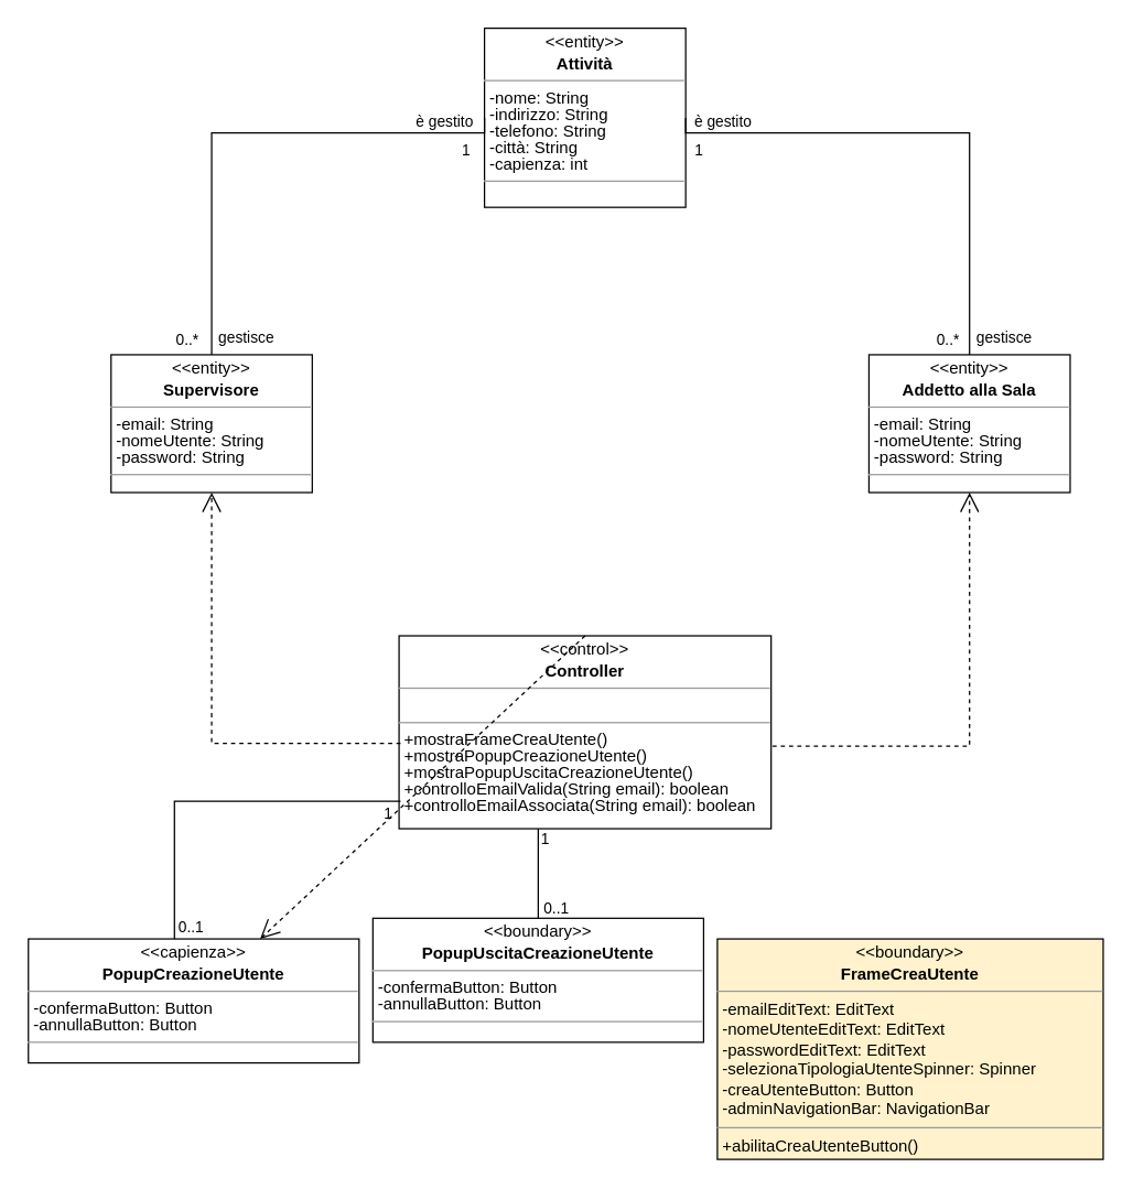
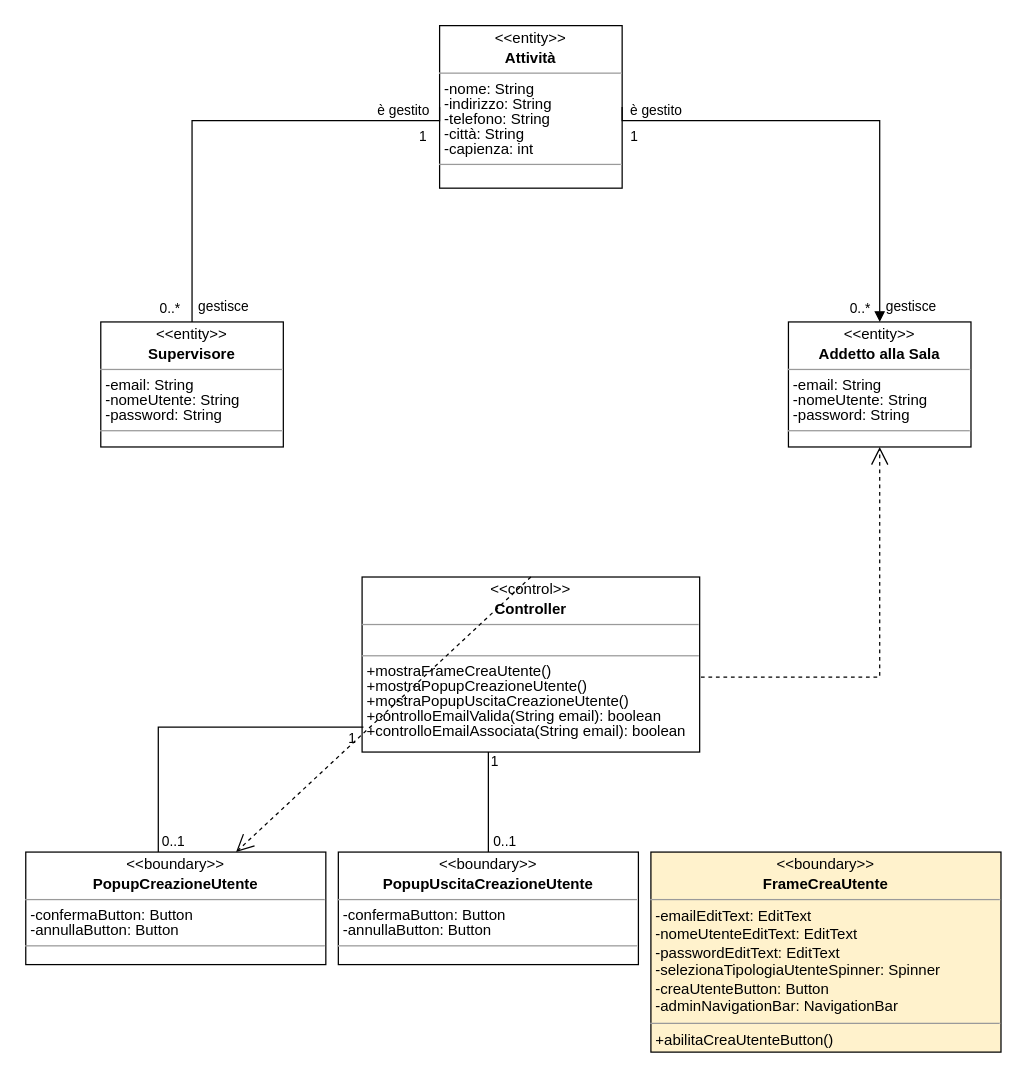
  <mxCell id="0" />
  <mxCell id="1" parent="0" />
  <mxCell id="2" value="&lt;p style=&quot;margin: 4px 0px 0px; text-align: center; line-height: 100%;&quot;&gt;&amp;lt;&amp;lt;entity&amp;gt;&amp;gt;&lt;/p&gt;&lt;p style=&quot;margin: 4px 0px 0px; text-align: center; line-height: 100%;&quot;&gt;&lt;b&gt;Addetto alla Sala&lt;/b&gt;&lt;/p&gt;&lt;hr style=&quot;line-height: 100%;&quot; size=&quot;1&quot;&gt;&lt;p style=&quot;margin: 0px 0px 0px 4px; line-height: 100%;&quot;&gt;-email: String&lt;/p&gt;&lt;p style=&quot;margin: 0px 0px 0px 4px; line-height: 100%;&quot;&gt;-nomeUtente: String&lt;/p&gt;&lt;p style=&quot;margin: 0px 0px 0px 4px; line-height: 100%;&quot;&gt;-password: String&lt;/p&gt;&lt;hr style=&quot;line-height: 100%;&quot; size=&quot;1&quot;&gt;&lt;p style=&quot;margin: 0px 0px 0px 4px; line-height: 100%;&quot;&gt;&lt;br&gt;&lt;/p&gt;" style="verticalAlign=top;align=left;overflow=fill;fontSize=12;fontFamily=Helvetica;html=1;" parent="1" vertex="1"><mxGeometry x="630" y="257" width="146" height="100" as="geometry" /></mxCell>
  <mxCell id="3" value="&lt;p style=&quot;margin: 4px 0px 0px; text-align: center; line-height: 100%;&quot;&gt;&amp;lt;&amp;lt;boundary&amp;gt;&amp;gt;&lt;/p&gt;&lt;p style=&quot;margin: 4px 0px 0px; text-align: center; line-height: 100%;&quot;&gt;&lt;b&gt;FrameCreaUtente&lt;/b&gt;&lt;/p&gt;&lt;hr size=&quot;1&quot;&gt;&lt;p style=&quot;margin:0px;margin-left:4px;&quot;&gt;&lt;span style=&quot;background-color: initial;&quot;&gt;-emailEditText: EditText&lt;/span&gt;&lt;/p&gt;&lt;p style=&quot;margin:0px;margin-left:4px;&quot;&gt;-nomeUtenteEditText: EditText&lt;/p&gt;&lt;p style=&quot;margin:0px;margin-left:4px;&quot;&gt;-passwordEditText: EditText&lt;/p&gt;&lt;p style=&quot;margin:0px;margin-left:4px;&quot;&gt;-selezionaTipologiaUtenteSpinner: Spinner&lt;/p&gt;&lt;p style=&quot;margin:0px;margin-left:4px;&quot;&gt;-creaUtenteButton: Button&lt;/p&gt;&lt;p style=&quot;margin:0px;margin-left:4px;&quot;&gt;-adminNavigationBar: NavigationBar&lt;/p&gt;&lt;hr size=&quot;1&quot;&gt;&lt;p style=&quot;margin:0px;margin-left:4px;&quot;&gt;&lt;span style=&quot;background-color: initial;&quot;&gt;+abilitaCreaUtenteButton()&lt;/span&gt;&lt;br&gt;&lt;/p&gt;" style="verticalAlign=top;align=left;overflow=fill;fontSize=12;fontFamily=Helvetica;html=1;spacing=2;fillColor=#fff2cc;" parent="1" vertex="1"><mxGeometry x="520" y="681" width="280" height="160" as="geometry" /></mxCell>
- <mxCell id="4" value="&lt;p style=&quot;margin: 4px 0px 0px; text-align: center; line-height: 100%;&quot;&gt;&amp;lt;&amp;lt;capienza&amp;gt;&amp;gt;&lt;/p&gt;&lt;p style=&quot;margin: 4px 0px 0px; text-align: center; line-height: 100%;&quot;&gt;&lt;b&gt;PopupCreazioneUtente&lt;/b&gt;&lt;/p&gt;&lt;hr style=&quot;line-height: 100%;&quot; size=&quot;1&quot;&gt;&lt;p style=&quot;margin: 0px 0px 0px 4px; line-height: 100%;&quot;&gt;&lt;span style=&quot;background-color: initial;&quot;&gt;-confermaButton: Button&lt;/span&gt;&lt;/p&gt;&lt;p style=&quot;margin: 0px 0px 0px 4px; line-height: 100%;&quot;&gt;-annullaButton: Button&lt;/p&gt;&lt;hr style=&quot;line-height: 100%;&quot; size=&quot;1&quot;&gt;&lt;p style=&quot;margin: 0px 0px 0px 4px; line-height: 100%;&quot;&gt;&lt;br&gt;&lt;/p&gt;" style="verticalAlign=top;align=left;overflow=fill;fontSize=12;fontFamily=Helvetica;html=1;" parent="1" vertex="1"><mxGeometry x="20" y="681" width="240" height="90" as="geometry" /></mxCell>
- <mxCell id="5" value="&lt;p style=&quot;margin: 4px 0px 0px; text-align: center; line-height: 100%;&quot;&gt;&amp;lt;&amp;lt;boundary&amp;gt;&amp;gt;&lt;/p&gt;&lt;p style=&quot;margin: 4px 0px 0px; text-align: center; line-height: 100%;&quot;&gt;&lt;b&gt;PopupUscitaCreazioneUtente&lt;/b&gt;&lt;/p&gt;&lt;hr style=&quot;line-height: 100%;&quot; size=&quot;1&quot;&gt;&lt;p style=&quot;margin: 0px 0px 0px 4px; line-height: 100%;&quot;&gt;-&lt;span style=&quot;background-color: initial;&quot;&gt;confermaButton: Button&lt;/span&gt;&lt;/p&gt;&lt;p style=&quot;margin: 0px 0px 0px 4px; line-height: 100%;&quot;&gt;-annullaButton: Button&lt;/p&gt;&lt;hr style=&quot;line-height: 100%;&quot; size=&quot;1&quot;&gt;&lt;p style=&quot;margin: 0px 0px 0px 4px; line-height: 100%;&quot;&gt;&lt;br&gt;&lt;/p&gt;" style="verticalAlign=top;align=left;overflow=fill;fontSize=12;fontFamily=Helvetica;html=1;" parent="1" vertex="1"><mxGeometry x="270" y="666" width="240" height="90" as="geometry" /></mxCell>
+ <mxCell id="4" value="&lt;p style=&quot;margin: 4px 0px 0px; text-align: center; line-height: 100%;&quot;&gt;&amp;lt;&amp;lt;boundary&amp;gt;&amp;gt;&lt;/p&gt;&lt;p style=&quot;margin: 4px 0px 0px; text-align: center; line-height: 100%;&quot;&gt;&lt;b&gt;PopupCreazioneUtente&lt;/b&gt;&lt;/p&gt;&lt;hr style=&quot;line-height: 100%;&quot; size=&quot;1&quot;&gt;&lt;p style=&quot;margin: 0px 0px 0px 4px; line-height: 100%;&quot;&gt;&lt;span style=&quot;background-color: initial;&quot;&gt;-confermaButton: Button&lt;/span&gt;&lt;/p&gt;&lt;p style=&quot;margin: 0px 0px 0px 4px; line-height: 100%;&quot;&gt;-annullaButton: Button&lt;/p&gt;&lt;hr style=&quot;line-height: 100%;&quot; size=&quot;1&quot;&gt;&lt;p style=&quot;margin: 0px 0px 0px 4px; line-height: 100%;&quot;&gt;&lt;br&gt;&lt;/p&gt;" style="verticalAlign=top;align=left;overflow=fill;fontSize=12;fontFamily=Helvetica;html=1;" parent="1" vertex="1"><mxGeometry x="20" y="681" width="240" height="90" as="geometry" /></mxCell>
+ <mxCell id="5" value="&lt;p style=&quot;margin: 4px 0px 0px; text-align: center; line-height: 100%;&quot;&gt;&amp;lt;&amp;lt;boundary&amp;gt;&amp;gt;&lt;/p&gt;&lt;p style=&quot;margin: 4px 0px 0px; text-align: center; line-height: 100%;&quot;&gt;&lt;b&gt;PopupUscitaCreazioneUtente&lt;/b&gt;&lt;/p&gt;&lt;hr style=&quot;line-height: 100%;&quot; size=&quot;1&quot;&gt;&lt;p style=&quot;margin: 0px 0px 0px 4px; line-height: 100%;&quot;&gt;-&lt;span style=&quot;background-color: initial;&quot;&gt;confermaButton: Button&lt;/span&gt;&lt;/p&gt;&lt;p style=&quot;margin: 0px 0px 0px 4px; line-height: 100%;&quot;&gt;-annullaButton: Button&lt;/p&gt;&lt;hr style=&quot;line-height: 100%;&quot; size=&quot;1&quot;&gt;&lt;p style=&quot;margin: 0px 0px 0px 4px; line-height: 100%;&quot;&gt;&lt;br&gt;&lt;/p&gt;" style="verticalAlign=top;align=left;overflow=fill;fontSize=12;fontFamily=Helvetica;html=1;" parent="1" vertex="1"><mxGeometry x="270" y="681" width="240" height="90" as="geometry" /></mxCell>
  <mxCell id="6" value="&lt;p style=&quot;margin: 4px 0px 0px; text-align: center; line-height: 100%;&quot;&gt;&amp;lt;&amp;lt;control&amp;gt;&amp;gt;&lt;/p&gt;&lt;p style=&quot;margin: 4px 0px 0px; text-align: center; line-height: 100%;&quot;&gt;&lt;b&gt;Controller&lt;/b&gt;&lt;/p&gt;&lt;hr size=&quot;1&quot;&gt;&lt;p style=&quot;margin: 0px 0px 0px 4px; line-height: 100%;&quot;&gt;&lt;br&gt;&lt;/p&gt;&lt;hr size=&quot;1&quot;&gt;&lt;p style=&quot;margin: 0px 0px 0px 4px; line-height: 100%;&quot;&gt;+mostraFrameCreaUtente()&lt;/p&gt;&lt;p style=&quot;margin: 0px 0px 0px 4px; line-height: 100%;&quot;&gt;+mostraPopupCreazioneUtente()&lt;/p&gt;&lt;p style=&quot;margin: 0px 0px 0px 4px; line-height: 100%;&quot;&gt;+mostraPopupUscitaCreazioneUtente()&lt;/p&gt;&lt;p style=&quot;margin: 0px 0px 0px 4px; line-height: 100%;&quot;&gt;+controlloEmailValida(String email): boolean&lt;/p&gt;&lt;p style=&quot;margin: 0px 0px 0px 4px; line-height: 100%;&quot;&gt;+controlloEmailAssociata(String email): boolean&lt;/p&gt;" style="verticalAlign=top;align=left;overflow=fill;fontSize=12;fontFamily=Helvetica;html=1;" parent="1" vertex="1"><mxGeometry x="289" y="461" width="270" height="140" as="geometry" /></mxCell>
  <mxCell id="7" value="&lt;p style=&quot;margin: 4px 0px 0px; text-align: center; line-height: 100%;&quot;&gt;&amp;lt;&amp;lt;entity&amp;gt;&amp;gt;&lt;/p&gt;&lt;p style=&quot;margin: 4px 0px 0px; text-align: center; line-height: 100%;&quot;&gt;&lt;b&gt;Supervisore&lt;/b&gt;&lt;/p&gt;&lt;hr style=&quot;line-height: 100%;&quot; size=&quot;1&quot;&gt;&lt;p style=&quot;margin: 0px 0px 0px 4px; line-height: 100%;&quot;&gt;-email: String&lt;/p&gt;&lt;p style=&quot;margin: 0px 0px 0px 4px; line-height: 100%;&quot;&gt;-nomeUtente: String&lt;/p&gt;&lt;p style=&quot;margin: 0px 0px 0px 4px; line-height: 100%;&quot;&gt;-password: String&lt;/p&gt;&lt;hr style=&quot;line-height: 100%;&quot; size=&quot;1&quot;&gt;&lt;p style=&quot;margin: 0px 0px 0px 4px; line-height: 100%;&quot;&gt;&lt;br&gt;&lt;/p&gt;" style="verticalAlign=top;align=left;overflow=fill;fontSize=12;fontFamily=Helvetica;html=1;" parent="1" vertex="1"><mxGeometry x="80" y="257" width="146" height="100" as="geometry" /></mxCell>
  <mxCell id="8" value="&lt;p style=&quot;margin: 4px 0px 0px; text-align: center; line-height: 100%;&quot;&gt;&amp;lt;&amp;lt;entity&amp;gt;&amp;gt;&lt;/p&gt;&lt;p style=&quot;margin: 4px 0px 0px; text-align: center; line-height: 100%;&quot;&gt;&lt;b&gt;Attività&lt;/b&gt;&lt;/p&gt;&lt;hr style=&quot;line-height: 100%;&quot; size=&quot;1&quot;&gt;&lt;p style=&quot;margin: 0px 0px 0px 4px; line-height: 100%;&quot;&gt;-nome: String&lt;/p&gt;&lt;p style=&quot;margin: 0px 0px 0px 4px; line-height: 100%;&quot;&gt;-indirizzo: String&lt;/p&gt;&lt;p style=&quot;margin: 0px 0px 0px 4px; line-height: 100%;&quot;&gt;-telefono: String&lt;/p&gt;&lt;p style=&quot;margin: 0px 0px 0px 4px; line-height: 100%;&quot;&gt;-città: String&lt;/p&gt;&lt;p style=&quot;margin: 0px 0px 0px 4px; line-height: 100%;&quot;&gt;-capienza: int&lt;/p&gt;&lt;hr style=&quot;line-height: 100%;&quot; size=&quot;1&quot;&gt;&lt;p style=&quot;margin: 0px 0px 0px 4px; line-height: 100%;&quot;&gt;&lt;br&gt;&lt;/p&gt;" style="verticalAlign=top;align=left;overflow=fill;fontSize=12;fontFamily=Helvetica;html=1;" parent="1" vertex="1"><mxGeometry x="351" y="20" width="146" height="130" as="geometry" /></mxCell>
  <mxCell id="9" value="" style="endArrow=none;html=1;edgeStyle=orthogonalEdgeStyle;rounded=0;exitX=0;exitY=0.5;exitDx=0;exitDy=0;entryX=0.5;entryY=0;entryDx=0;entryDy=0;" parent="1" source="8" target="7" edge="1"><mxGeometry x="-0.087" y="-358" relative="1" as="geometry"><mxPoint x="220" y="53" as="sourcePoint" /><mxPoint x="325.5" y="140" as="targetPoint" /><Array as="points"><mxPoint x="351" y="96" /><mxPoint x="153" y="96" /></Array><mxPoint x="-352" y="-294" as="offset" /></mxGeometry></mxCell>
  <mxCell id="10" value="1" style="edgeLabel;resizable=0;html=1;align=left;verticalAlign=bottom;labelBackgroundColor=none;" parent="9" connectable="0" vertex="1"><mxGeometry x="-1" relative="1" as="geometry"><mxPoint x="-18" y="32" as="offset" /></mxGeometry></mxCell>
  <mxCell id="11" value="0..*" style="edgeLabel;resizable=0;html=1;align=right;verticalAlign=bottom;labelBackgroundColor=none;" parent="9" connectable="0" vertex="1"><mxGeometry x="1" relative="1" as="geometry"><mxPoint x="-9" y="-3" as="offset" /></mxGeometry></mxCell>
  <mxCell id="12" value="è gestito" style="edgeLabel;html=1;align=center;verticalAlign=middle;resizable=0;points=[];labelBackgroundColor=none;" parent="9" vertex="1" connectable="0"><mxGeometry x="-0.802" y="-1" relative="1" as="geometry"><mxPoint x="-4" y="-8" as="offset" /></mxGeometry></mxCell>
  <mxCell id="13" value="gestisce" style="edgeLabel;html=1;align=center;verticalAlign=middle;resizable=0;points=[];labelBackgroundColor=none;" parent="9" vertex="1" connectable="0"><mxGeometry x="0.614" y="2" relative="1" as="geometry"><mxPoint x="22" y="58" as="offset" /></mxGeometry></mxCell>
- <mxCell id="14" value="" style="endArrow=none;html=1;edgeStyle=orthogonalEdgeStyle;rounded=0;exitX=1;exitY=0.5;exitDx=0;exitDy=0;entryX=0.5;entryY=0;entryDx=0;entryDy=0;" parent="1" source="8" target="2" edge="1"><mxGeometry x="-0.087" y="-358" relative="1" as="geometry"><mxPoint x="827" y="91" as="sourcePoint" /><mxPoint x="720" y="221" as="targetPoint" /><Array as="points"><mxPoint x="497" y="96" /><mxPoint x="703" y="96" /></Array><mxPoint x="-352" y="-294" as="offset" /></mxGeometry></mxCell>
+ <mxCell id="14" value="" style="endArrow=block;html=1;edgeStyle=orthogonalEdgeStyle;rounded=0;exitX=1;exitY=0.5;exitDx=0;exitDy=0;entryX=0.5;entryY=0;entryDx=0;entryDy=0;" parent="1" source="8" target="2" edge="1"><mxGeometry x="-0.087" y="-358" relative="1" as="geometry"><mxPoint x="827" y="91" as="sourcePoint" /><mxPoint x="720" y="221" as="targetPoint" /><Array as="points"><mxPoint x="497" y="96" /><mxPoint x="703" y="96" /></Array><mxPoint x="-352" y="-294" as="offset" /></mxGeometry></mxCell>
  <mxCell id="15" value="1" style="edgeLabel;resizable=0;html=1;align=left;verticalAlign=bottom;labelBackgroundColor=none;" parent="14" connectable="0" vertex="1"><mxGeometry x="-1" relative="1" as="geometry"><mxPoint x="5" y="32" as="offset" /></mxGeometry></mxCell>
  <mxCell id="16" value="0..*" style="edgeLabel;resizable=0;html=1;align=right;verticalAlign=bottom;labelBackgroundColor=none;" parent="14" connectable="0" vertex="1"><mxGeometry x="1" relative="1" as="geometry"><mxPoint x="-7" y="-3" as="offset" /></mxGeometry></mxCell>
  <mxCell id="17" value="è gestito" style="edgeLabel;html=1;align=center;verticalAlign=middle;resizable=0;points=[];labelBackgroundColor=none;" parent="14" vertex="1" connectable="0"><mxGeometry x="-0.802" y="-1" relative="1" as="geometry"><mxPoint y="-10" as="offset" /></mxGeometry></mxCell>
  <mxCell id="18" value="gestisce" style="edgeLabel;html=1;align=center;verticalAlign=middle;resizable=0;points=[];labelBackgroundColor=none;" parent="14" vertex="1" connectable="0"><mxGeometry x="0.614" y="2" relative="1" as="geometry"><mxPoint x="22" y="60" as="offset" /></mxGeometry></mxCell>
  <mxCell id="19" value="Use" style="endArrow=open;endSize=12;dashed=1;rounded=0;movable=1;resizable=1;rotatable=1;deletable=1;editable=1;connectable=1;exitX=0.5;exitY=0;exitDx=0;exitDy=0;textOpacity=0;" parent="1" source="6" target="4" edge="1"><mxGeometry width="160" relative="1" as="geometry"><mxPoint x="423" y="381" as="sourcePoint" /><mxPoint x="423" y="301" as="targetPoint" /><mxPoint as="offset" /></mxGeometry></mxCell>
- <mxCell id="20" value="Use" style="endArrow=open;endSize=12;dashed=1;rounded=0;movable=1;resizable=1;rotatable=1;deletable=1;editable=1;connectable=1;textOpacity=0;entryX=0.5;entryY=1;entryDx=0;entryDy=0;exitX=0.004;exitY=0.557;exitDx=0;exitDy=0;exitPerimeter=0;" parent="1" source="6" target="7" edge="1"><mxGeometry width="160" relative="1" as="geometry"><mxPoint x="280" y="539" as="sourcePoint" /><mxPoint x="153" y="411" as="targetPoint" /><mxPoint as="offset" /><Array as="points"><mxPoint x="153" y="539" /></Array></mxGeometry></mxCell>
  <mxCell id="21" value="Use" style="endArrow=open;endSize=12;dashed=1;rounded=0;movable=1;resizable=1;rotatable=1;deletable=1;editable=1;connectable=1;entryX=0.5;entryY=1;entryDx=0;entryDy=0;textOpacity=0;" parent="1" target="2" edge="1"><mxGeometry width="160" relative="1" as="geometry"><mxPoint x="560" y="541" as="sourcePoint" /><mxPoint x="680" y="257" as="targetPoint" /><mxPoint as="offset" /><Array as="points"><mxPoint x="703" y="541" /></Array></mxGeometry></mxCell>
  <mxCell id="22" value="" style="endArrow=none;html=1;rounded=0;entryX=0.004;entryY=0.857;entryDx=0;entryDy=0;entryPerimeter=0;" parent="1" target="6" edge="1"><mxGeometry width="50" height="50" relative="1" as="geometry"><mxPoint x="126" y="681" as="sourcePoint" /><mxPoint x="270" y="512" as="targetPoint" /><Array as="points"><mxPoint x="126" y="581" /></Array></mxGeometry></mxCell>
  <mxCell id="23" value="0..1" style="edgeLabel;html=1;align=center;verticalAlign=middle;resizable=0;points=[];labelBackgroundColor=none;" parent="22" vertex="1" connectable="0"><mxGeometry x="-0.884" y="-3" relative="1" as="geometry"><mxPoint x="8" y="6" as="offset" /></mxGeometry></mxCell>
  <mxCell id="24" value="1" style="edgeLabel;html=1;align=center;verticalAlign=middle;resizable=0;points=[];labelBackgroundColor=none;" parent="22" vertex="1" connectable="0"><mxGeometry x="0.918" y="1" relative="1" as="geometry"><mxPoint x="2" y="10" as="offset" /></mxGeometry></mxCell>
  <mxCell id="25" value="" style="endArrow=none;html=1;rounded=0;exitX=0.5;exitY=0;exitDx=0;exitDy=0;" parent="1" source="5" edge="1"><mxGeometry width="50" height="50" relative="1" as="geometry"><mxPoint x="400" y="667.02" as="sourcePoint" /><mxPoint x="390" y="601" as="targetPoint" /><Array as="points" /></mxGeometry></mxCell>
  <mxCell id="26" value="0..1" style="edgeLabel;html=1;align=center;verticalAlign=middle;resizable=0;points=[];labelBackgroundColor=none;" parent="25" vertex="1" connectable="0"><mxGeometry x="-0.884" y="-3" relative="1" as="geometry"><mxPoint x="9" y="-4" as="offset" /></mxGeometry></mxCell>
  <mxCell id="27" value="1" style="edgeLabel;html=1;align=center;verticalAlign=middle;resizable=0;points=[];labelBackgroundColor=none;" parent="25" vertex="1" connectable="0"><mxGeometry x="0.918" y="1" relative="1" as="geometry"><mxPoint x="5" y="4" as="offset" /></mxGeometry></mxCell>
